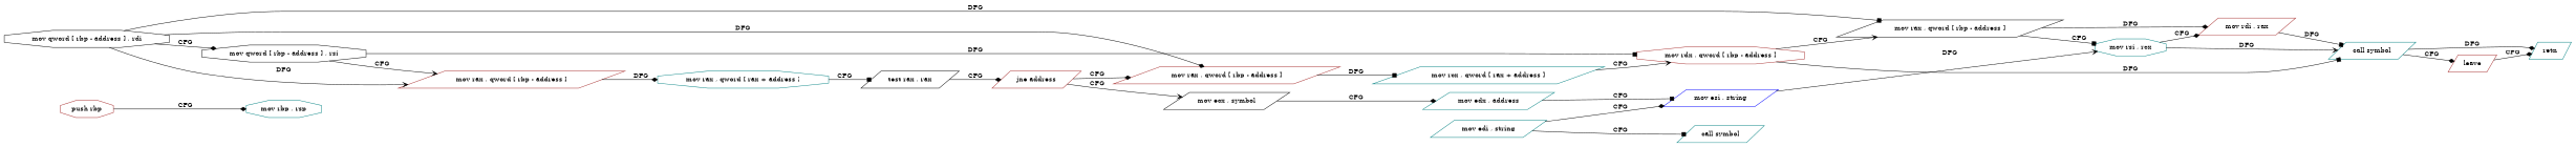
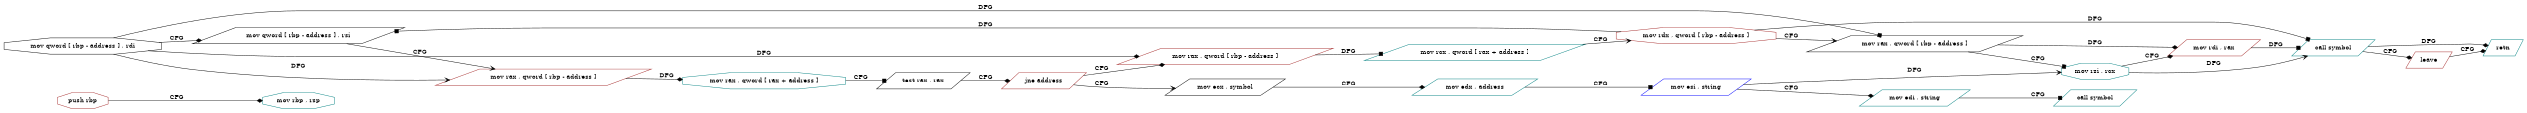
  digraph {
    rankdir=LR
    node [color=teal shape=parallelogram]
    edge [arrowhead=diamond]
    n1 [color=brown label="push rbp" shape=octagon]
    n2 [label="mov rbp , rsp" shape=octagon]
    n3 [color=black label="mov qword [ rbp - address ] , rdi" shape=octagon]
-   n4 [color=black label="mov qword [ rbp - address ] , rsi" shape=octagon]
+   n4 [color=black label="mov qword [ rbp - address ] , rsi"]
    n5 [color=brown label="mov rax , qword [ rbp - address ]"]
    n6 [color=brown label="mov rax , qword [ rbp - address ]"]
    n7 [color=black label="mov rax , qword [ rbp - address ]"]
    n8 [color=brown label="mov rdx , qword [ rbp - address ]" shape=octagon]
    n9 [label="mov rax , qword [ rax + address ]" shape=octagon]
    n10 [label="mov rcx , qword [ rax + address ]"]
    n11 [label="mov rsi , rcx" shape=octagon]
    n12 [color=brown label="mov rdi , rax"]
    n13 [label="call symbol"]
    n14 [color=black label="test rax , rax"]
    n15 [color=brown label="jne address"]
    n16 [color=black label="mov ecx , symbol"]
    n17 [label="mov edx , address"]
    n18 [color=blue label="mov esi , string"]
    n19 [color=brown label=leave]
    n20 [label=retn]
    n21 [label="mov edi , string"]
    n22 [label="call symbol"]
    n1 -> n2 [label=CFG]
    n3 -> n4 [label=CFG]
    n3 -> n5 [arrowhead=vee label=DFG]
    n3 -> n6 [label=DFG]
    n3 -> n7 [arrowhead=box label=DFG]
    n4 -> n5 [arrowhead=vee label=CFG]
-   n4 -> n8 [arrowhead=box label=DFG]
+   n8 -> n4 [arrowhead=box label=DFG]
    n5 -> n9 [label=DFG]
    n6 -> n10 [arrowhead=box label=DFG]
    n7 -> n11 [arrowhead=box label=CFG]
    n7 -> n12 [label=DFG]
    n8 -> n7 [arrowhead=vee label=CFG]
    n8 -> n13 [arrowhead=box label=DFG]
    n9 -> n14 [arrowhead=box label=CFG]
    n10 -> n8 [arrowhead=vee label=CFG]
    n11 -> n12 [label=CFG]
    n11 -> n13 [arrowhead=vee label=DFG]
    n12 -> n13 [arrowhead=box label=DFG]
    n13 -> n19 [label=CFG]
    n13 -> n20 [label=DFG]
    n14 -> n15 [label=CFG]
    n15 -> n6 [label=CFG]
    n15 -> n16 [arrowhead=vee label=CFG]
    n16 -> n17 [label=CFG]
    n17 -> n18 [arrowhead=box label=CFG]
    n18 -> n11 [arrowhead=vee label=DFG]
-   n21 -> n18 [label=CFG]
+   n18 -> n21 [label=CFG]
    n19 -> n20 [label=CFG]
    n21 -> n22 [arrowhead=box label=CFG]
  }
